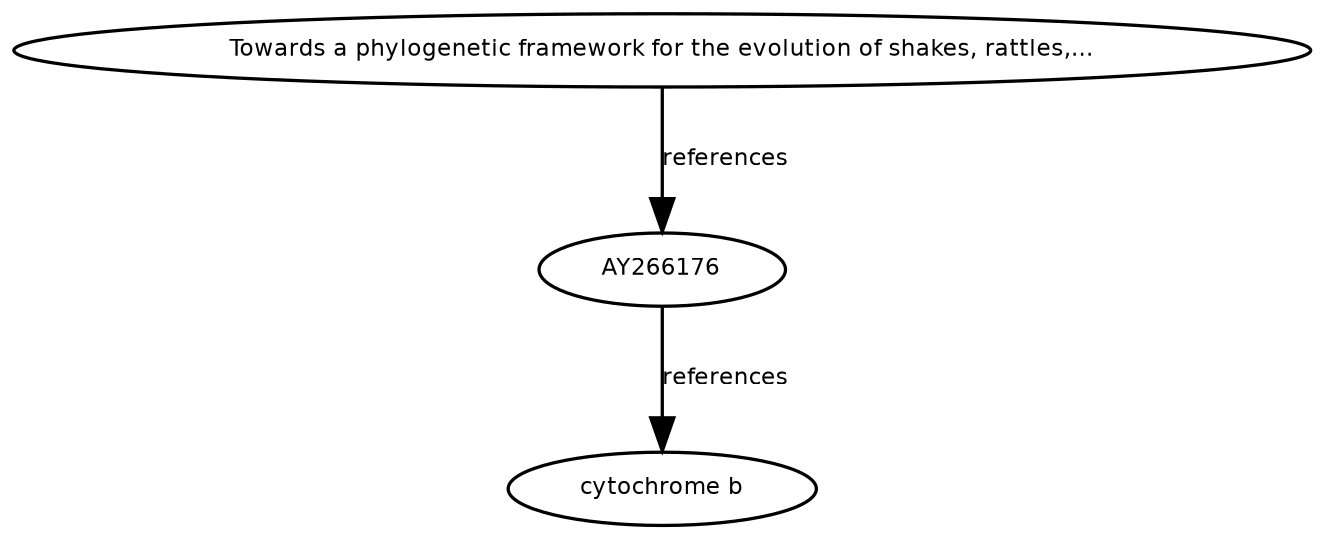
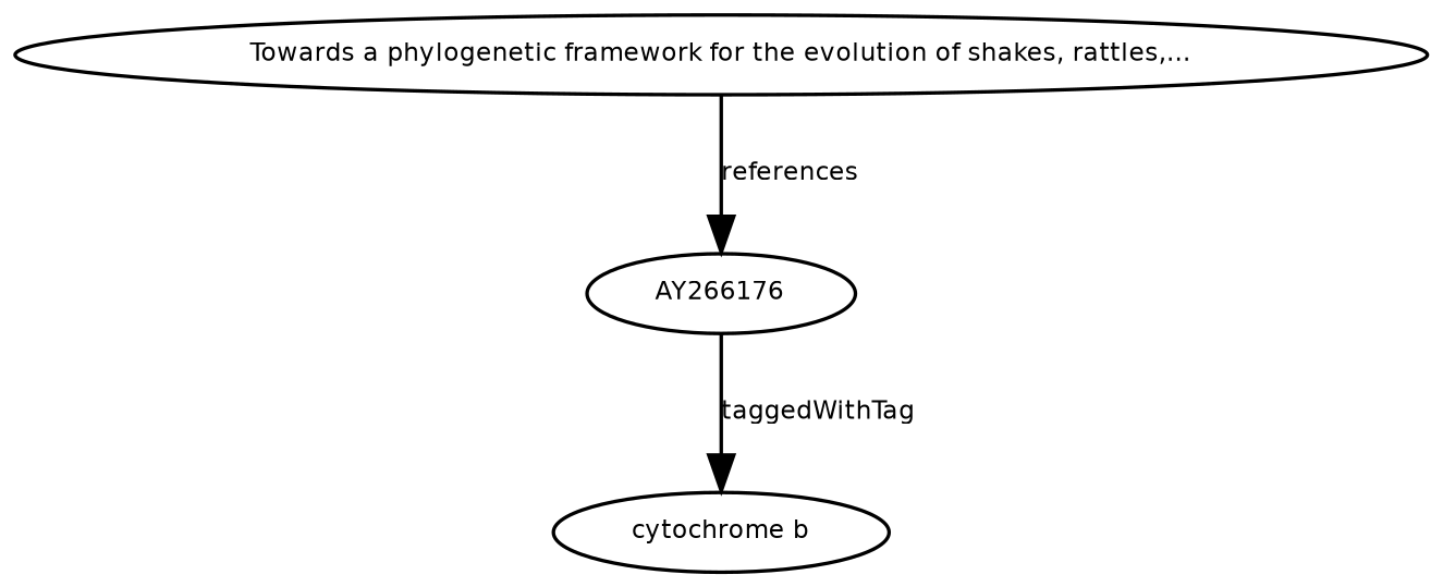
  digraph {
    node [fontname=Helvetica fontsize=7]
    edge [fontname=Helvetica fontsize=7]
    n1 [height=0.27433100247 label=AY266176 width=0.27433100247]
    n2 [height=0.27433100247 label="cytochrome b" width=0.27433100247]
    n3 [height=0.27433100247 label="Towards a phylogenetic framework for the evolution of shakes, rattles,..." width=0.27433100247]
-   n1 -> n2 [label=references]
+   n1 -> n2 [label=taggedWithTag]
    n3 -> n1 [label=references]
  }
